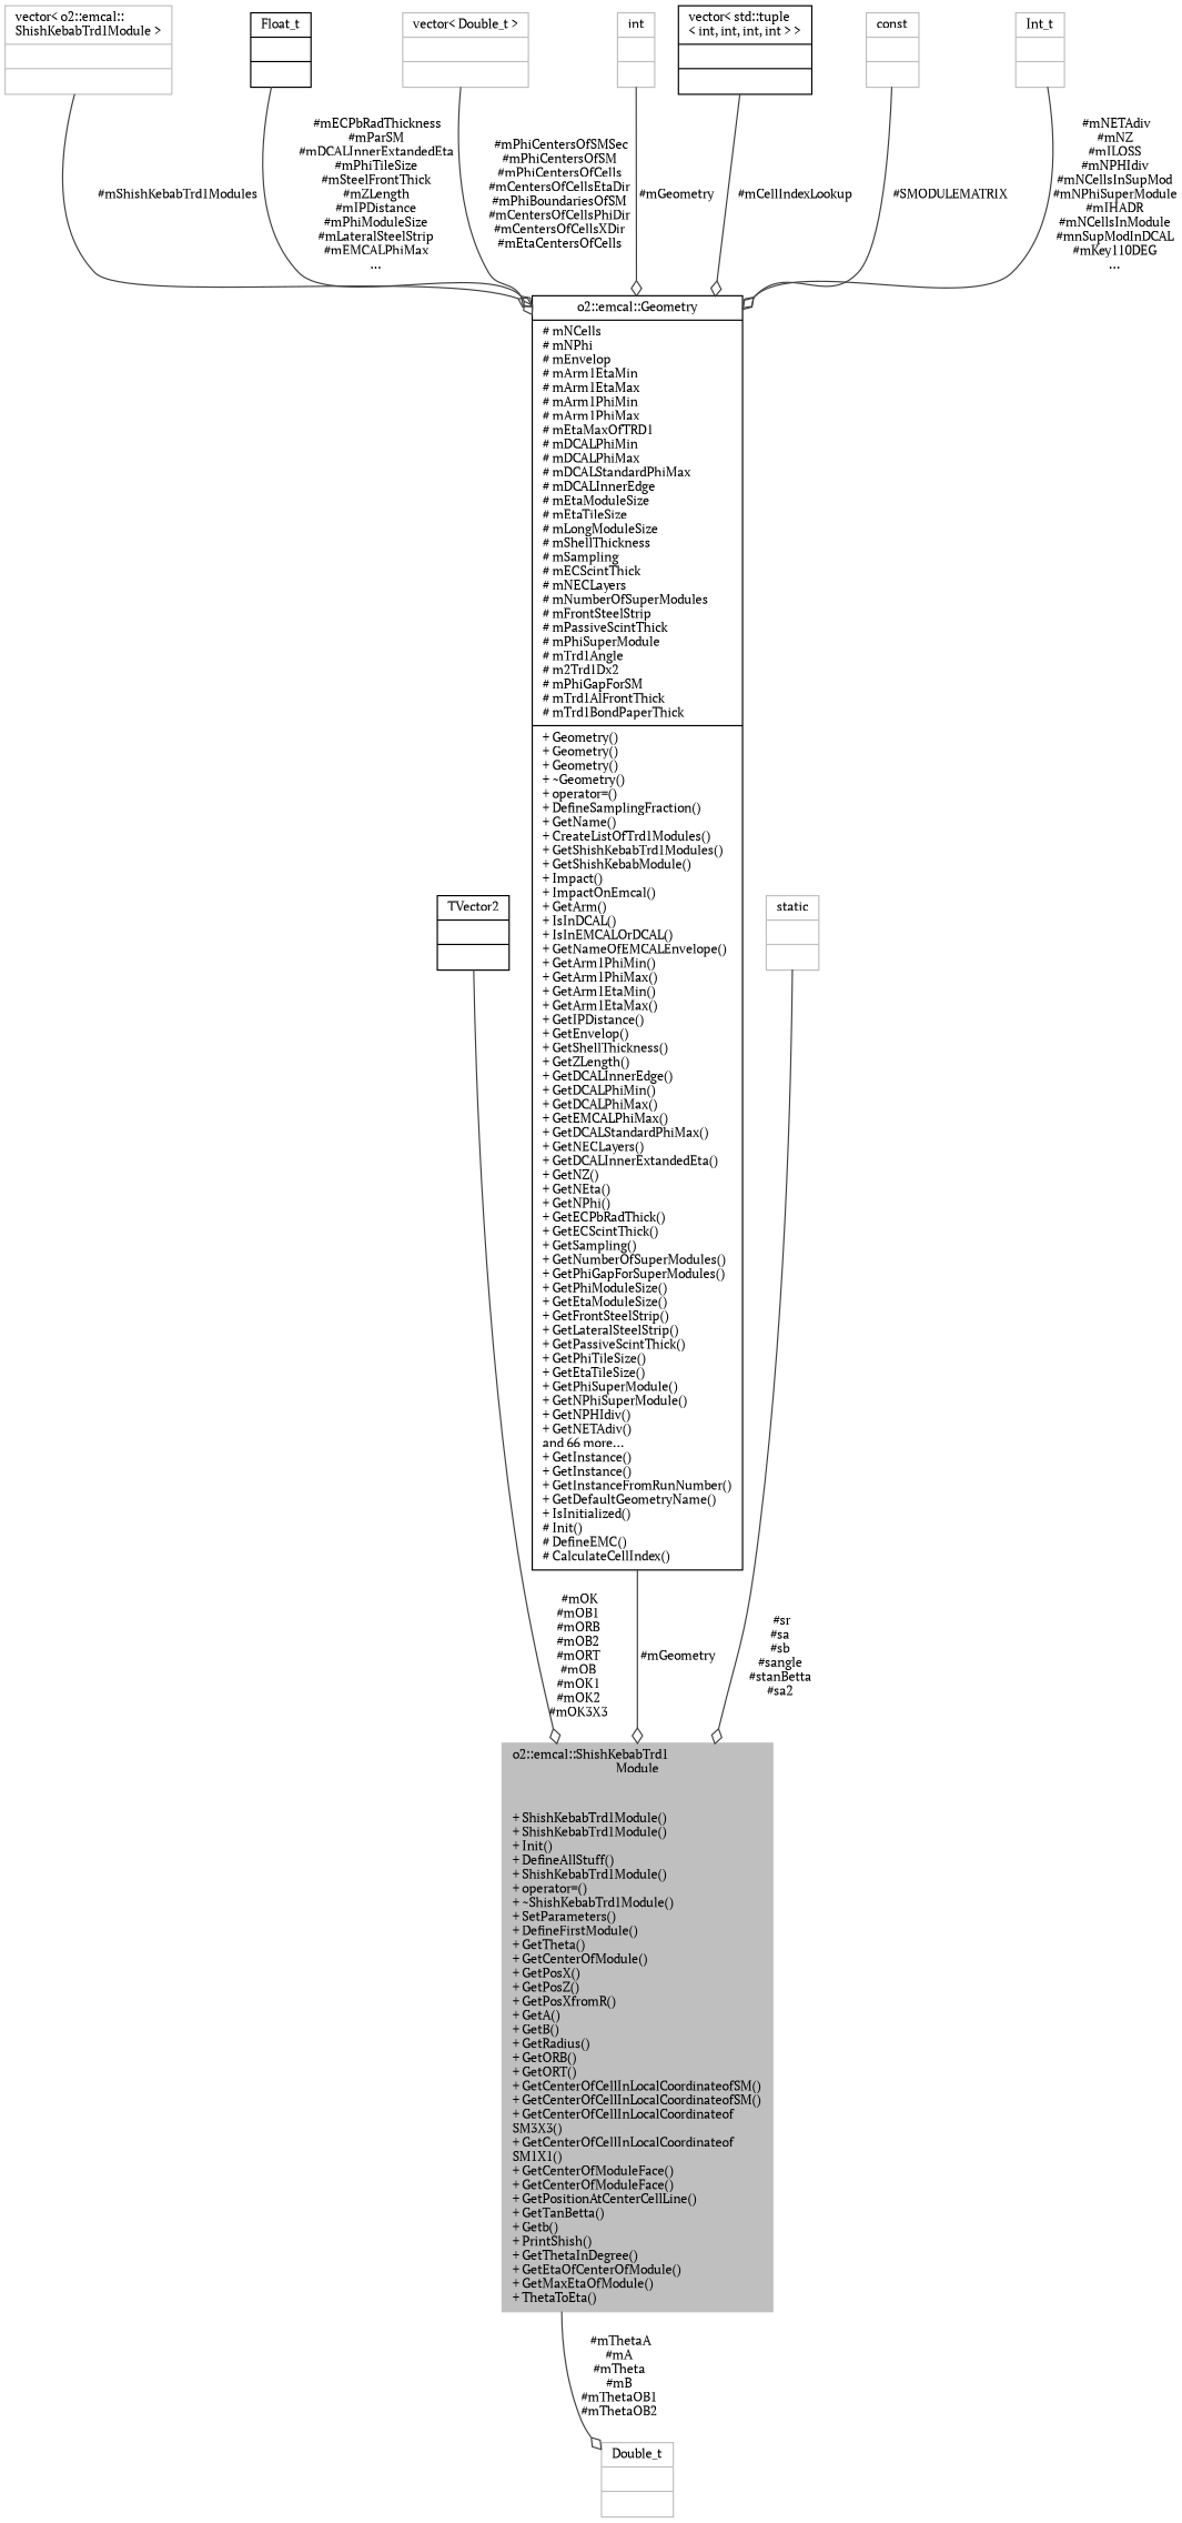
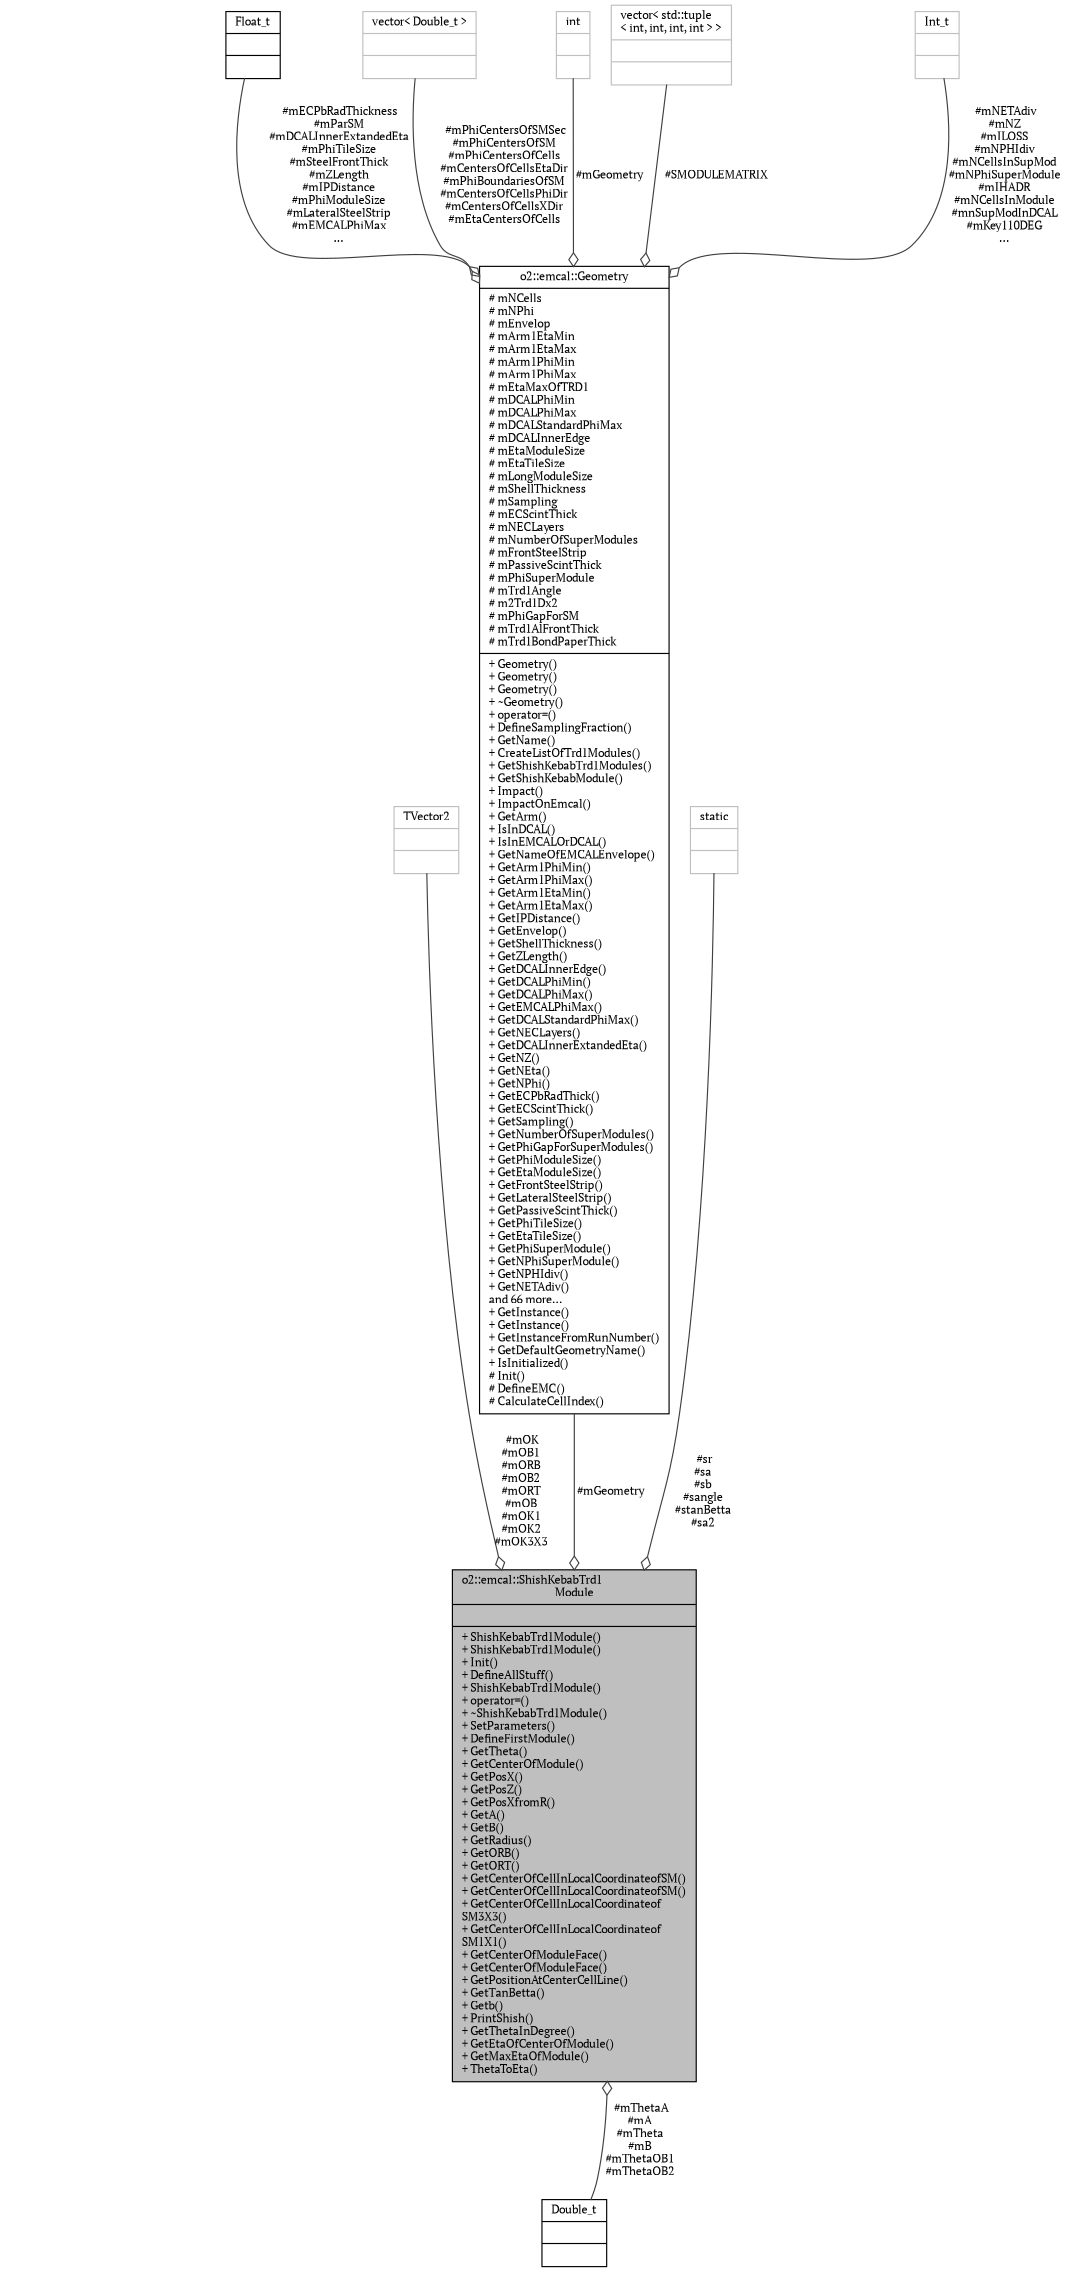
  digraph {
    fontname="PT Serif"
    node [color=grey75 fontname="PT Serif" fontsize=10 shape=record]
    edge [arrowhead=odiamond color=grey25 fontname="PT Serif" fontsize=10 labelfontname=Helvetica labelfontsize=10 style=solid]
-   n1 [fillcolor=grey75 fontcolor=black height=0.2 label="{o2::emcal::ShishKebabTrd1\lModule\n||+ ShishKebabTrd1Module()\l+ ShishKebabTrd1Module()\l+ Init()\l+ DefineAllStuff()\l+ ShishKebabTrd1Module()\l+ operator=()\l+ ~ShishKebabTrd1Module()\l+ SetParameters()\l+ DefineFirstModule()\l+ GetTheta()\l+ GetCenterOfModule()\l+ GetPosX()\l+ GetPosZ()\l+ GetPosXfromR()\l+ GetA()\l+ GetB()\l+ GetRadius()\l+ GetORB()\l+ GetORT()\l+ GetCenterOfCellInLocalCoordinateofSM()\l+ GetCenterOfCellInLocalCoordinateofSM()\l+ GetCenterOfCellInLocalCoordinateof\lSM3X3()\l+ GetCenterOfCellInLocalCoordinateof\lSM1X1()\l+ GetCenterOfModuleFace()\l+ GetCenterOfModuleFace()\l+ GetPositionAtCenterCellLine()\l+ GetTanBetta()\l+ Getb()\l+ PrintShish()\l+ GetThetaInDegree()\l+ GetEtaOfCenterOfModule()\l+ GetMaxEtaOfModule()\l+ ThetaToEta()\l}" style=filled width=0.4]
-   n2 [height=0.2 label="{Double_t\n||}" width=0.4]
-   n3 [color=black height=0.2 label="{TVector2\n||}" width=0.4]
+   n1 [color=black fillcolor=grey75 fontcolor=black height=0.2 label="{o2::emcal::ShishKebabTrd1\lModule\n||+ ShishKebabTrd1Module()\l+ ShishKebabTrd1Module()\l+ Init()\l+ DefineAllStuff()\l+ ShishKebabTrd1Module()\l+ operator=()\l+ ~ShishKebabTrd1Module()\l+ SetParameters()\l+ DefineFirstModule()\l+ GetTheta()\l+ GetCenterOfModule()\l+ GetPosX()\l+ GetPosZ()\l+ GetPosXfromR()\l+ GetA()\l+ GetB()\l+ GetRadius()\l+ GetORB()\l+ GetORT()\l+ GetCenterOfCellInLocalCoordinateofSM()\l+ GetCenterOfCellInLocalCoordinateofSM()\l+ GetCenterOfCellInLocalCoordinateof\lSM3X3()\l+ GetCenterOfCellInLocalCoordinateof\lSM1X1()\l+ GetCenterOfModuleFace()\l+ GetCenterOfModuleFace()\l+ GetPositionAtCenterCellLine()\l+ GetTanBetta()\l+ Getb()\l+ PrintShish()\l+ GetThetaInDegree()\l+ GetEtaOfCenterOfModule()\l+ GetMaxEtaOfModule()\l+ ThetaToEta()\l}" style=filled width=0.4]
+   n2 [color=black height=0.2 label="{Double_t\n||}" width=0.4]
+   n3 [height=0.2 label="{TVector2\n||}" width=0.4]
    n4 [color=black height=0.2 label="{o2::emcal::Geometry\n|# mNCells\l# mNPhi\l# mEnvelop\l# mArm1EtaMin\l# mArm1EtaMax\l# mArm1PhiMin\l# mArm1PhiMax\l# mEtaMaxOfTRD1\l# mDCALPhiMin\l# mDCALPhiMax\l# mDCALStandardPhiMax\l# mDCALInnerEdge\l# mEtaModuleSize\l# mEtaTileSize\l# mLongModuleSize\l# mShellThickness\l# mSampling\l# mECScintThick\l# mNECLayers\l# mNumberOfSuperModules\l# mFrontSteelStrip\l# mPassiveScintThick\l# mPhiSuperModule\l# mTrd1Angle\l# m2Trd1Dx2\l# mPhiGapForSM\l# mTrd1AlFrontThick\l# mTrd1BondPaperThick\l|+ Geometry()\l+ Geometry()\l+ Geometry()\l+ ~Geometry()\l+ operator=()\l+ DefineSamplingFraction()\l+ GetName()\l+ CreateListOfTrd1Modules()\l+ GetShishKebabTrd1Modules()\l+ GetShishKebabModule()\l+ Impact()\l+ ImpactOnEmcal()\l+ GetArm()\l+ IsInDCAL()\l+ IsInEMCALOrDCAL()\l+ GetNameOfEMCALEnvelope()\l+ GetArm1PhiMin()\l+ GetArm1PhiMax()\l+ GetArm1EtaMin()\l+ GetArm1EtaMax()\l+ GetIPDistance()\l+ GetEnvelop()\l+ GetShellThickness()\l+ GetZLength()\l+ GetDCALInnerEdge()\l+ GetDCALPhiMin()\l+ GetDCALPhiMax()\l+ GetEMCALPhiMax()\l+ GetDCALStandardPhiMax()\l+ GetNECLayers()\l+ GetDCALInnerExtandedEta()\l+ GetNZ()\l+ GetNEta()\l+ GetNPhi()\l+ GetECPbRadThick()\l+ GetECScintThick()\l+ GetSampling()\l+ GetNumberOfSuperModules()\l+ GetPhiGapForSuperModules()\l+ GetPhiModuleSize()\l+ GetEtaModuleSize()\l+ GetFrontSteelStrip()\l+ GetLateralSteelStrip()\l+ GetPassiveScintThick()\l+ GetPhiTileSize()\l+ GetEtaTileSize()\l+ GetPhiSuperModule()\l+ GetNPhiSuperModule()\l+ GetNPHIdiv()\l+ GetNETAdiv()\land 66 more...\l+ GetInstance()\l+ GetInstance()\l+ GetInstanceFromRunNumber()\l+ GetDefaultGeometryName()\l+ IsInitialized()\l# Init()\l# DefineEMC()\l# CalculateCellIndex()\l}" width=0.4]
-   n5 [height=0.2 label="{vector\< o2::emcal::\lShishKebabTrd1Module \>\n||}" width=0.4]
    n6 [color=black height=0.2 label="{Float_t\n||}" width=0.4]
    n7 [height=0.2 label="{vector\< Double_t \>\n||}" width=0.4]
    n8 [height=0.2 label="{int\n||}" width=0.4]
-   n9 [color=black height=0.2 label="{vector\< std::tuple\l\< int, int, int, int \> \>\n||}" width=0.4]
-   n10 [height=0.2 label="{const\n||}" width=0.4]
+   n9 [height=0.2 label="{vector\< std::tuple\l\< int, int, int, int \> \>\n||}" width=0.4]
    n11 [height=0.2 label="{Int_t\n||}" width=0.4]
    n12 [height=0.2 label="{static\n||}" width=0.4]
-   n1 -> n2 [label=" #mThetaA\n#mA\n#mTheta\n#mB\n#mThetaOB1\n#mThetaOB2"]
+   n2 -> n1 [label=" #mThetaA\n#mA\n#mTheta\n#mB\n#mThetaOB1\n#mThetaOB2"]
    n3 -> n1 [label=" #mOK\n#mOB1\n#mORB\n#mOB2\n#mORT\n#mOB\n#mOK1\n#mOK2\n#mOK3X3"]
    n4 -> n1 [label=" #mGeometry"]
-   n5 -> n4 [label=" #mShishKebabTrd1Modules"]
    n6 -> n4 [label=" #mECPbRadThickness\n#mParSM\n#mDCALInnerExtandedEta\n#mPhiTileSize\n#mSteelFrontThick\n#mZLength\n#mIPDistance\n#mPhiModuleSize\n#mLateralSteelStrip\n#mEMCALPhiMax\n..."]
    n7 -> n4 [label=" #mPhiCentersOfSMSec\n#mPhiCentersOfSM\n#mPhiCentersOfCells\n#mCentersOfCellsEtaDir\n#mPhiBoundariesOfSM\n#mCentersOfCellsPhiDir\n#mCentersOfCellsXDir\n#mEtaCentersOfCells"]
    n8 -> n4 [label=" #mGeometry"]
-   n9 -> n4 [label=" #mCellIndexLookup"]
-   n10 -> n4 [label=" #SMODULEMATRIX"]
+   n9 -> n4 [label=" #SMODULEMATRIX"]
    n11 -> n4 [label=" #mNETAdiv\n#mNZ\n#mILOSS\n#mNPHIdiv\n#mNCellsInSupMod\n#mNPhiSuperModule\n#mIHADR\n#mNCellsInModule\n#mnSupModInDCAL\n#mKey110DEG\n..."]
    n12 -> n1 [label=" #sr\n#sa\n#sb\n#sangle\n#stanBetta\n#sa2"]
  }
